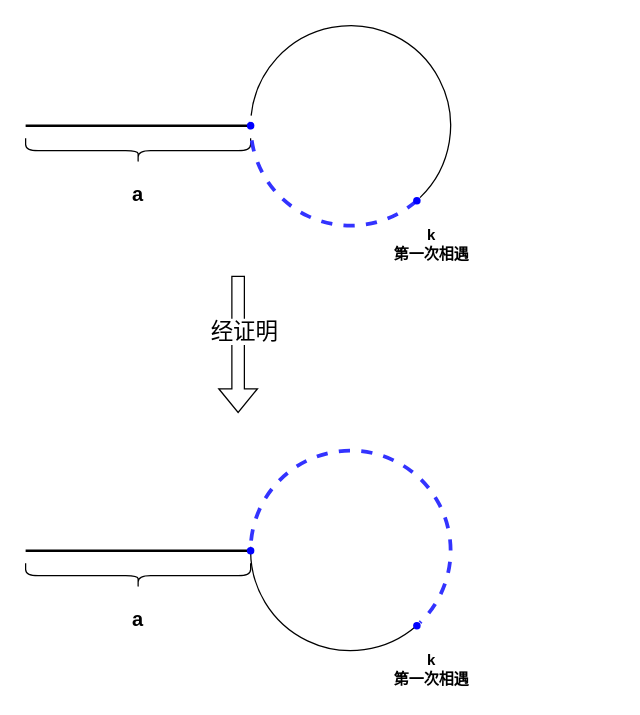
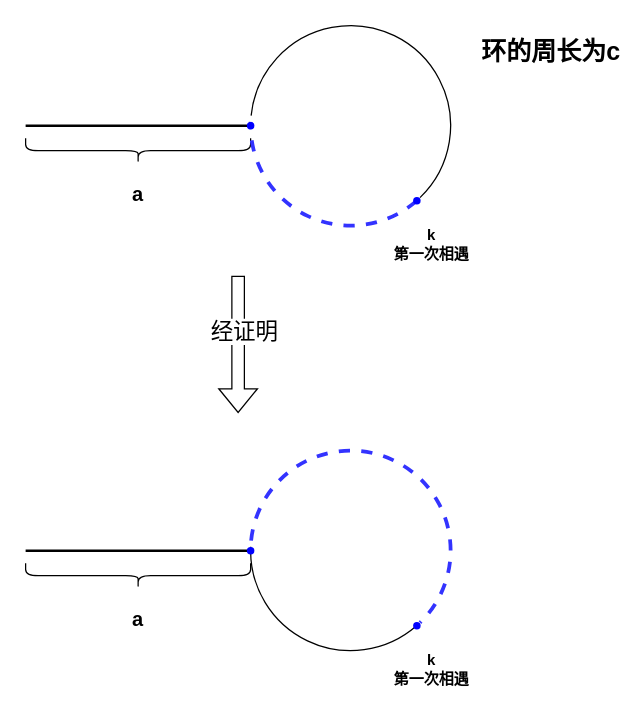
  <mxCell id="0" />
  <mxCell id="1" parent="0" />
  <mxCell id="2" value="" style="endArrow=none;html=1;rounded=0;strokeWidth=2;" parent="1" edge="1" source="20"><mxGeometry width="50" height="50" relative="1" as="geometry"><mxPoint x="20" y="100" as="sourcePoint" /><mxPoint x="200" y="100" as="targetPoint" /></mxGeometry></mxCell>
  <mxCell id="3" value="" style="shape=curlyBracket;whiteSpace=wrap;html=1;rounded=1;flipH=1;labelPosition=right;verticalLabelPosition=middle;align=left;verticalAlign=middle;rotation=90;strokeWidth=1;" parent="1" vertex="1"><mxGeometry x="100" y="30" width="20" height="180" as="geometry" /></mxCell>
  <mxCell id="4" value="a" style="text;html=1;align=center;verticalAlign=middle;whiteSpace=wrap;rounded=0;fontStyle=1;fontSize=16;" parent="1" vertex="1"><mxGeometry x="80" y="140" width="60" height="30" as="geometry" /></mxCell>
  <mxCell id="5" value="" style="verticalLabelPosition=bottom;verticalAlign=top;html=1;shape=mxgraph.basic.arc;startAngle=0.386;endAngle=0.756;dashed=1;strokeWidth=3;strokeColor=light-dark(#3333FF,#EDEDED);" parent="1" vertex="1"><mxGeometry x="200" y="20" width="160" height="160" as="geometry" /></mxCell>
  <mxCell id="6" value="" style="verticalLabelPosition=bottom;verticalAlign=top;html=1;shape=mxgraph.basic.arc;startAngle=0.766;endAngle=0.378;strokeWidth=1;" parent="1" vertex="1"><mxGeometry x="200" y="20" width="160" height="160" as="geometry" /></mxCell>
  <mxCell id="7" value="k&lt;br&gt;&lt;div&gt;第一次相遇&lt;/div&gt;" style="text;html=1;align=center;verticalAlign=middle;whiteSpace=wrap;rounded=0;fontStyle=1" parent="1" vertex="1"><mxGeometry x="310" y="180" width="70" height="30" as="geometry" /></mxCell>
  <mxCell id="8" value="" style="shape=waypoint;sketch=0;fillStyle=solid;size=6;pointerEvents=1;points=[];fillColor=none;resizable=0;rotatable=0;perimeter=centerPerimeter;snapToPoint=1;strokeColor=light-dark(#0000FF,#EDEDED);fontSize=15;" parent="1" vertex="1"><mxGeometry x="323" y="150" width="20" height="20" as="geometry" /></mxCell>
+ <mxCell id="9" value="&lt;font&gt;环的周长为c&lt;/font&gt;" style="text;strokeColor=none;fillColor=none;html=1;fontSize=20;fontStyle=1;verticalAlign=middle;align=center;" parent="1" vertex="1"><mxGeometry x="390" y="20" width="100" height="40" as="geometry" /></mxCell>
  <mxCell id="10" value="" style="endArrow=none;html=1;rounded=0;strokeWidth=2;" edge="1" parent="1"><mxGeometry width="50" height="50" relative="1" as="geometry"><mxPoint x="20" y="440" as="sourcePoint" /><mxPoint x="200" y="440" as="targetPoint" /></mxGeometry></mxCell>
  <mxCell id="11" value="" style="shape=curlyBracket;whiteSpace=wrap;html=1;rounded=1;flipH=1;labelPosition=right;verticalLabelPosition=middle;align=left;verticalAlign=middle;rotation=90;" vertex="1" parent="1"><mxGeometry x="100" y="370" width="20" height="180" as="geometry" /></mxCell>
  <mxCell id="12" value="a" style="text;html=1;align=center;verticalAlign=middle;whiteSpace=wrap;rounded=0;fontStyle=1;fontSize=16;" vertex="1" parent="1"><mxGeometry x="80" y="480" width="60" height="30" as="geometry" /></mxCell>
  <mxCell id="13" value="" style="verticalLabelPosition=bottom;verticalAlign=top;html=1;shape=mxgraph.basic.arc;startAngle=0.386;endAngle=0.756;strokeWidth=1;strokeColor=light-dark(#000000,#EDEDED);" vertex="1" parent="1"><mxGeometry x="200" y="360" width="160" height="160" as="geometry" /></mxCell>
  <mxCell id="14" value="" style="verticalLabelPosition=bottom;verticalAlign=top;html=1;shape=mxgraph.basic.arc;startAngle=0.766;endAngle=0.378;strokeWidth=3;strokeColor=#3333FF;fillColor=#f5f5f5;fillStyle=hatch;fontColor=#333333;dashed=1;" vertex="1" parent="1"><mxGeometry x="200" y="360" width="160" height="160" as="geometry" /></mxCell>
  <mxCell id="15" value="k&lt;br&gt;&lt;div&gt;第一次相遇&lt;/div&gt;" style="text;html=1;align=center;verticalAlign=middle;whiteSpace=wrap;rounded=0;fontStyle=1" vertex="1" parent="1"><mxGeometry x="310" y="520" width="70" height="30" as="geometry" /></mxCell>
  <mxCell id="16" value="" style="shape=waypoint;sketch=0;fillStyle=solid;size=6;pointerEvents=1;points=[];fillColor=none;resizable=0;rotatable=0;perimeter=centerPerimeter;snapToPoint=1;strokeColor=light-dark(#0000FF,#EDEDED);fontSize=15;" vertex="1" parent="1"><mxGeometry x="323" y="490" width="20" height="20" as="geometry" /></mxCell>
  <mxCell id="17" value="" style="shape=flexArrow;endArrow=classic;html=1;rounded=0;" edge="1" parent="1"><mxGeometry width="50" height="50" relative="1" as="geometry"><mxPoint x="190" y="220" as="sourcePoint" /><mxPoint x="190" y="330" as="targetPoint" /></mxGeometry></mxCell>
  <mxCell id="18" value="&lt;font style=&quot;font-size: 18px;&quot;&gt;经证明&lt;/font&gt;" style="edgeLabel;html=1;align=center;verticalAlign=middle;resizable=0;points=[];" vertex="1" connectable="0" parent="17"><mxGeometry x="-0.2" y="4" relative="1" as="geometry"><mxPoint as="offset" /></mxGeometry></mxCell>
  <mxCell id="19" value="" style="endArrow=none;html=1;rounded=0;strokeWidth=2;" edge="1" parent="1" target="20"><mxGeometry width="50" height="50" relative="1" as="geometry"><mxPoint x="20" y="100" as="sourcePoint" /><mxPoint x="200" y="100" as="targetPoint" /></mxGeometry></mxCell>
  <mxCell id="20" value="" style="shape=waypoint;sketch=0;fillStyle=solid;size=6;pointerEvents=1;points=[];fillColor=none;resizable=0;rotatable=0;perimeter=centerPerimeter;snapToPoint=1;strokeColor=light-dark(#0000FF,#EDEDED);fontSize=15;" vertex="1" parent="1"><mxGeometry x="190" y="90" width="20" height="20" as="geometry" /></mxCell>
  <mxCell id="21" value="" style="shape=waypoint;sketch=0;fillStyle=solid;size=6;pointerEvents=1;points=[];fillColor=none;resizable=0;rotatable=0;perimeter=centerPerimeter;snapToPoint=1;strokeColor=light-dark(#0000FF,#EDEDED);fontSize=15;" vertex="1" parent="1"><mxGeometry x="190" y="430" width="20" height="20" as="geometry" /></mxCell>
